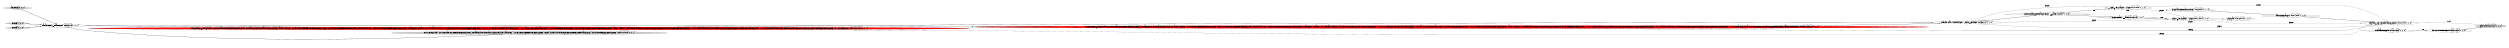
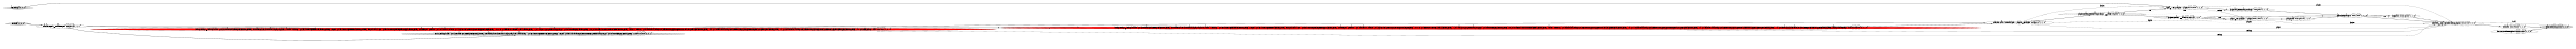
  digraph {
    rankdir=LR
    node [fillcolor=white shape=ellipse style=filled]
    edge [style=bold]
    n1 [label="Collection<Class<? extends Plugin>> plugins = getPlugins()@@@5@@@['1', '1', '0']"]
    n2 [label="Node build = new MockNode(settings,plugins)@@@17@@@['1', '1', '0']"]
    n3 [label="plugins.contains(getTestTransportPlugin()) == false@@@6@@@['1', '1', '0']" shape=diamond]
    n4 [label="plugins = new ArrayList<>(plugins)@@@7@@@['1', '1', '0']"]
    n5 [label="plugins = new ArrayList<>(plugins)@@@11@@@['1', '1', '0']"]
+   n6 [label="build.start()@@@19@@@['1', '1', '0']"]
    n7 [fillcolor=lightgray label="return build@@@24@@@['1', '1', '0']"]
    n8 [label="plugins.add(getTestTransportPlugin())@@@8@@@['1', '1', '0']"]
    n9 [label="plugins.contains() == false@@@10@@@['1', '1', '0']" shape=diamond]
    n10 [label="plugins.add()@@@12@@@['1', '1', '0']"]
    n11 [label="addMockHttpTransport()@@@14@@@['1', '1', '0']" shape=diamond]
-   n12 [label="NodeValidationException e@@@21@@@['1', '1', '0']" shape=diamond]
    n13 [label="throw new RuntimeException(e)@@@22@@@['1', '1', '0']"]
+   n14 [label="plugins.add()@@@15@@@['1', '1', '0']"]
    n15 [fillcolor=lightgray label="newNode['1', '0', '0']" shape=diamond]
    n16 [label="final Path tempDir = createTempDir()@@@3@@@['1', '1', '1']"]
    n17 [fillcolor=red label="Settings settings = Settings.builder().put(ClusterName.CLUSTER_NAME_SETTING.getKey(),InternalTestCluster.clusterName(\"single-node-cluster\",random().nextLong())).put(Environment.PATH_HOME_SETTING.getKey(),tempDir).put(Environment.PATH_REPO_SETTING.getKey(),tempDir.resolve(\"repo\")).put(Environment.PATH_SHARED_DATA_SETTING.getKey(),createTempDir().getParent()).put(\"node.name\",\"node_s_0\").put(ScriptService.SCRIPT_MAX_COMPILATIONS_RATE.getKey(),\"1000/1m\").put(EsExecutors.PROCESSORS_SETTING.getKey(),1).put(\"transport.type\",getTestTransportType()).put(Node.NODE_DATA_SETTING.getKey(),true).put(NodeEnvironment.NODE_ID_SEED_SETTING.getKey(),random().nextLong()).put(DiskThresholdSettings.CLUSTER_ROUTING_ALLOCATION_LOW_DISK_WATERMARK_SETTING.getKey(),\"1b\").put(DiskThresholdSettings.CLUSTER_ROUTING_ALLOCATION_HIGH_DISK_WATERMARK_SETTING.getKey(),\"1b\").put(DiskThresholdSettings.CLUSTER_ROUTING_ALLOCATION_DISK_FLOOD_STAGE_WATERMARK_SETTING.getKey(),\"1b\").put(HierarchyCircuitBreakerService.USE_REAL_MEMORY_USAGE_SETTING.getKey(),false).put(nodeSettings()).build()@@@4@@@['0', '1', '0']"]
    n18 [fillcolor=red label="Settings settings = Settings.builder().put(ClusterName.CLUSTER_NAME_SETTING.getKey(),InternalTestCluster.clusterName(\"single-node-cluster\",random().nextLong())).put(Environment.PATH_HOME_SETTING.getKey(),tempDir).put(Environment.PATH_REPO_SETTING.getKey(),tempDir.resolve(\"repo\")).put(Environment.PATH_SHARED_DATA_SETTING.getKey(),createTempDir().getParent()).put(\"node.name\",\"node_s_0\").put(ScriptService.SCRIPT_MAX_COMPILATIONS_RATE.getKey(),\"1000/1m\").put(EsExecutors.PROCESSORS_SETTING.getKey(),1).put(\"transport.type\",getTestTransportType()).put(Node.NODE_DATA_SETTING.getKey(),true).put(NodeEnvironment.NODE_ID_SEED_SETTING.getKey(),random().nextLong()).put(DiskThresholdSettings.CLUSTER_ROUTING_ALLOCATION_LOW_DISK_WATERMARK_SETTING.getKey(),\"1b\").put(DiskThresholdSettings.CLUSTER_ROUTING_ALLOCATION_HIGH_DISK_WATERMARK_SETTING.getKey(),\"1b\").put(DiskThresholdSettings.CLUSTER_ROUTING_ALLOCATION_DISK_FLOOD_STAGE_WATERMARK_SETTING.getKey(),\"1b\").put(nodeSettings()).build()@@@4@@@['1', '0', '0']"]
    n19 [fillcolor=lightgray label="return Settings.builder().put(ClusterName.CLUSTER_NAME_SETTING.getKey(),InternalTestCluster.clusterName(\"single-node-cluster\",randomLong())).put(Environment.PATH_HOME_SETTING.getKey(),tempDir).put(NetworkModule.TRANSPORT_TYPE_KEY,getTestTransportType()).put(Node.NODE_DATA_SETTING.getKey(),true)@@@4@@@['0', '0', '1']"]
    n20 [fillcolor=lightgray label="baseSettings['0', '0', '1']" shape=diamond]
-   n21 [fillcolor=lightgray label="newNode['0', '1', '0']" shape=diamond]
    n1 -> n2 [label=plugins style=solid]
    n1 -> n3
    n1 -> n4 [label=plugins style=solid]
    n1 -> n5 [label=plugins style=solid]
+   n2 -> n6
    n2 -> n7 [label=build style=solid]
    n3 -> n4
    n3 -> n4 [label=true style=dotted]
    n3 -> n8 [label=true style=dotted]
    n3 -> n9
    n4 -> n2 [label=plugins style=solid]
-   n4 -> n5 [label=plugins style=solid]
+   n4 -> n5 [label=settings style=solid]
+   n4 -> n8
    n5 -> n2 [label=plugins style=solid]
    n5 -> n10
+   n6 -> n7
    n8 -> n11
    n9 -> n5 [label=true style=dotted]
    n9 -> n5
    n9 -> n10 [label=plugins style=dotted]
+   n9 -> n11
+   n10 -> n11
    n11 -> n2
-   n12 -> n13 [label=true style=dotted]
-   n12 -> n13
+   n11 -> n14
+   n11 -> n14 [label=true style=dotted]
    n13 -> n7
+   n14 -> n2
    n15 -> n16
    n16 -> n17
    n16 -> n18
    n16 -> n19
    n17 -> n1
    n17 -> n2 [label=settings style=solid]
    n18 -> n1
    n18 -> n2 [label=settings style=solid]
    n18 -> n17 [label=0 style=dashed]
-   n20 -> n16
-   n21 -> n16
+   n20 -> n4
  }
